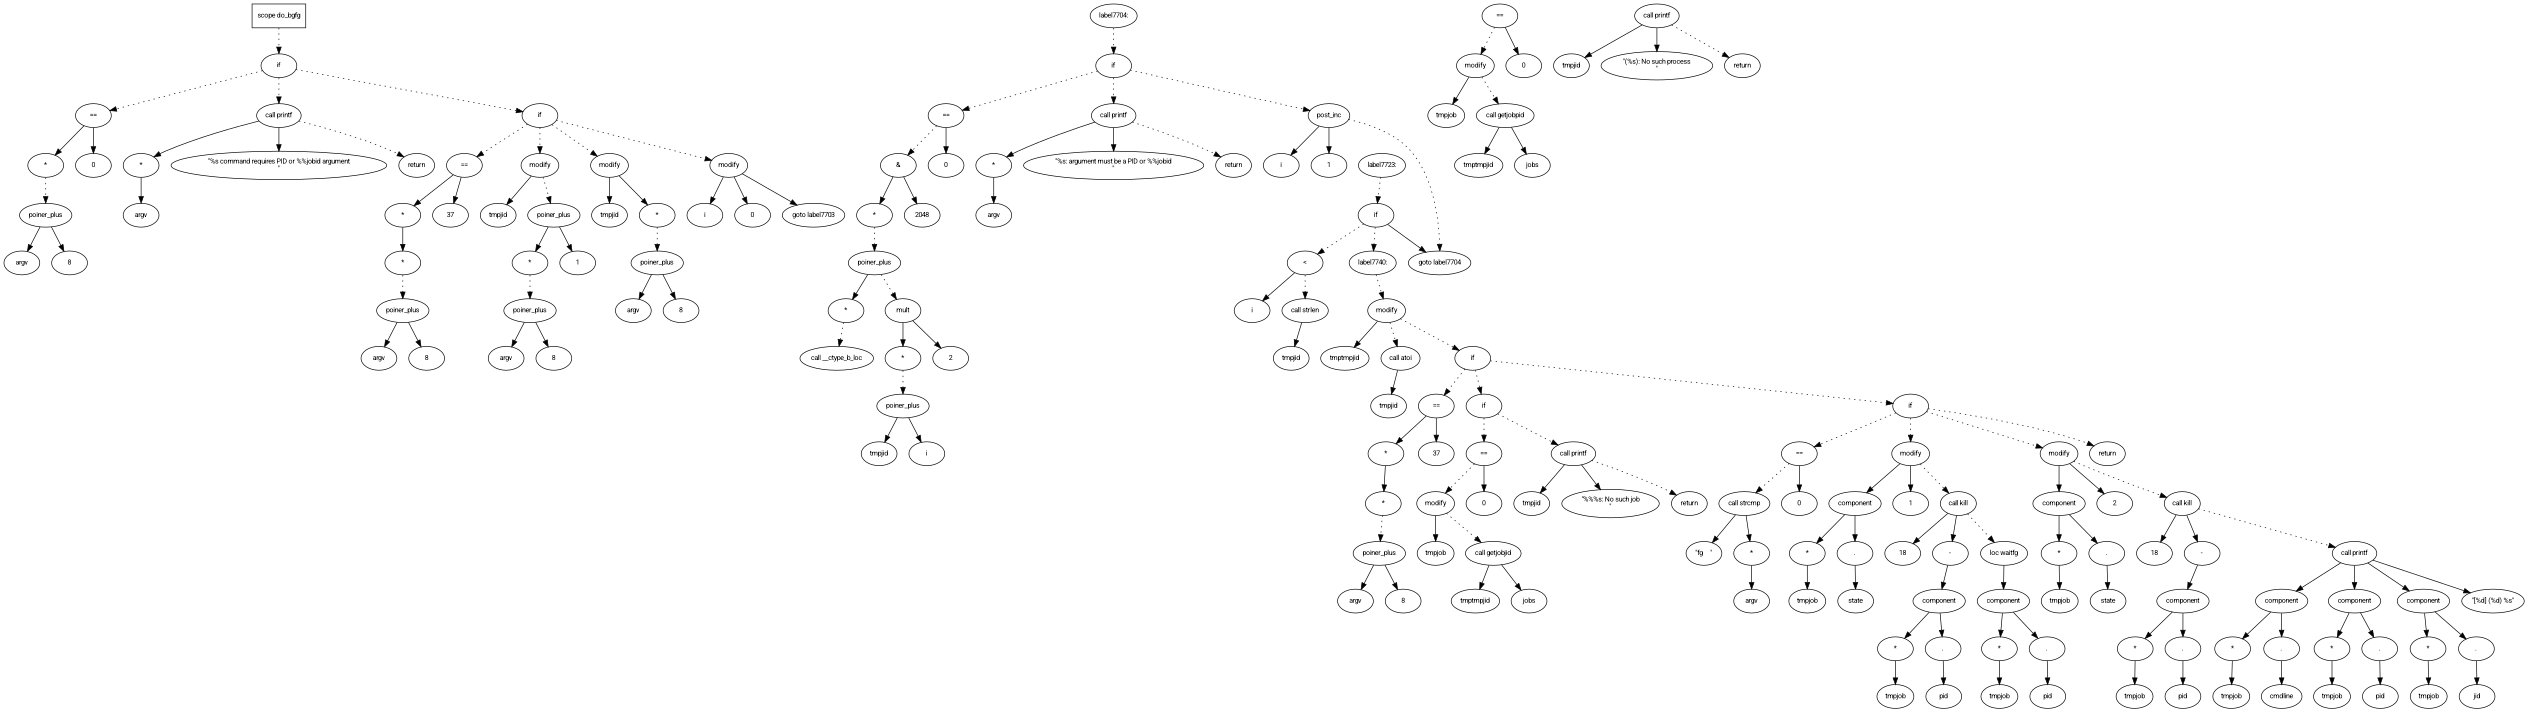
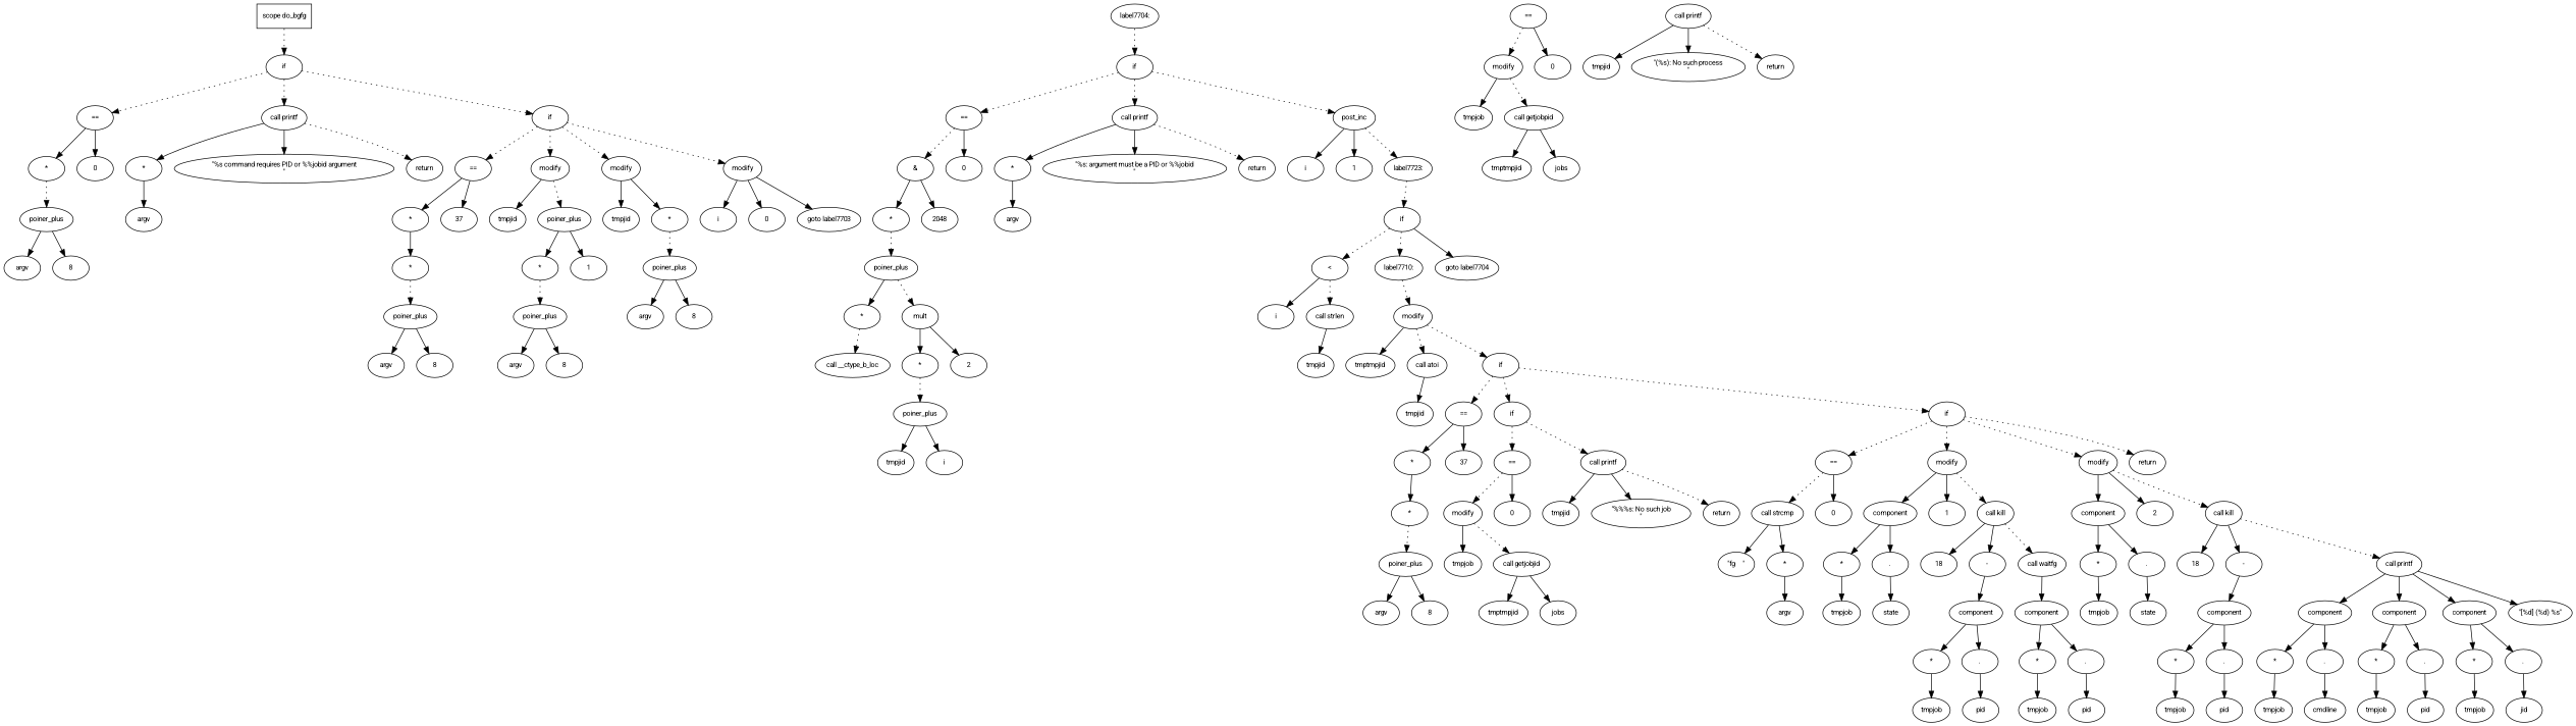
  digraph {
    fontname=Roboto
    fontsize=10
    node [fontname=Roboto fontsize=10 shape=ellipse]
    edge [fontname=Roboto fontsize=10]
    n1 [label="scope do_bgfg" shape=box]
    n2 [label=if]
    n3 [label="=="]
    n4 [label="call printf"]
    n5 [label=if]
    n6 [label="*"]
    n7 [label=0]
    n8 [label="*"]
    n9 [label="\"%s command requires PID or %%jobid argument\n\""]
    n10 [label=return]
    n11 [label="=="]
    n12 [label=modify]
    n13 [label=modify]
    n14 [label=modify]
    n15 [label=poiner_plus]
    n16 [label=argv]
    n17 [label=8]
    n18 [label=argv]
    n19 [label="*"]
    n20 [label=37]
    n21 [label=tmpjid]
    n22 [label=poiner_plus]
    n23 [label=tmpjid]
    n24 [label="*"]
    n25 [label=i]
    n26 [label=0]
    n27 [label="goto label7703"]
    n28 [label="*"]
    n29 [label=poiner_plus]
    n30 [label=argv]
    n31 [label=8]
    n32 [label="*"]
    n33 [label=1]
    n34 [label=poiner_plus]
    n35 [label=argv]
    n36 [label=8]
    n37 [label=poiner_plus]
    n38 [label=argv]
    n39 [label=8]
    n40 [label="label7704:"]
    n41 [label=if]
    n42 [label="=="]
    n43 [label="call printf"]
    n44 [label=post_inc]
    n45 [label="&"]
    n46 [label=0]
    n47 [label="*"]
    n48 [label="\"%s: argument must be a PID or %%jobid\n\""]
    n49 [label=return]
    n50 [label=i]
    n51 [label=1]
    n52 [label="label7723:"]
    n53 [label="*"]
    n54 [label=2048]
    n55 [label=poiner_plus]
    n56 [label="*"]
    n57 [label=mult]
    n58 [label="call __ctype_b_loc"]
    n59 [label="*"]
    n60 [label=2]
    n61 [label=poiner_plus]
    n62 [label=tmpjid]
    n63 [label=i]
    n64 [label=argv]
    n65 [label=if]
    n66 [label="<"]
    n67 [label="goto label7704"]
-   n68 [label="label7740:"]
+   n68 [label="label7710:"]
    n69 [label=i]
    n70 [label="call strlen"]
    n71 [label=modify]
    n72 [label=tmpjid]
    n73 [label=tmptmpjid]
    n74 [label="call atoi"]
    n75 [label=if]
    n76 [label=tmpjid]
    n77 [label="=="]
    n78 [label=if]
    n79 [label=if]
    n80 [label="*"]
    n81 [label=37]
    n82 [label="=="]
    n83 [label="call printf"]
    n84 [label="=="]
    n85 [label=modify]
    n86 [label=modify]
    n87 [label=return]
    n88 [label="*"]
    n89 [label=poiner_plus]
    n90 [label=argv]
    n91 [label=8]
    n92 [label=modify]
    n93 [label=0]
    n94 [label=tmpjid]
    n95 [label="\"%%%s: No such job\n\""]
    n96 [label=return]
    n97 [label=tmpjob]
    n98 [label="call getjobjid"]
    n99 [label=tmptmpjid]
    n100 [label=jobs]
    n101 [label="=="]
    n102 [label=modify]
    n103 [label=0]
    n104 [label="call printf"]
    n105 [label=tmpjid]
    n106 [label="\"(%s): No such process\n\""]
    n107 [label=return]
    n108 [label=tmpjob]
    n109 [label="call getjobpid"]
    n110 [label=tmptmpjid]
    n111 [label=jobs]
    n112 [label="call strcmp"]
    n113 [label=0]
    n114 [label=component]
    n115 [label=1]
    n116 [label="call kill"]
    n117 [label=component]
    n118 [label=2]
    n119 [label="call kill"]
    n120 [label="\"fg     \""]
    n121 [label="*"]
    n122 [label=argv]
    n123 [label="*"]
    n124 [label="."]
    n125 [label=18]
    n126 [label="-"]
-   n127 [label="loc waitfg"]
+   n127 [label="call waitfg"]
    n128 [label=tmpjob]
    n129 [label=state]
    n130 [label=component]
    n131 [label=component]
    n132 [label="*"]
    n133 [label="."]
    n134 [label=tmpjob]
    n135 [label=pid]
    n136 [label="*"]
    n137 [label="."]
    n138 [label=tmpjob]
    n139 [label=pid]
    n140 [label="*"]
    n141 [label="."]
    n142 [label=18]
    n143 [label="-"]
    n144 [label="call printf"]
    n145 [label=tmpjob]
    n146 [label=state]
    n147 [label=component]
    n148 [label=component]
    n149 [label=component]
    n150 [label=component]
    n151 [label="\"[%d] (%d) %s\""]
    n152 [label="*"]
    n153 [label="."]
    n154 [label=tmpjob]
    n155 [label=pid]
    n156 [label="*"]
    n157 [label="."]
    n158 [label="*"]
    n159 [label="."]
    n160 [label="*"]
    n161 [label="."]
    n162 [label=tmpjob]
    n163 [label=cmdline]
    n164 [label=tmpjob]
    n165 [label=pid]
    n166 [label=tmpjob]
    n167 [label=jid]
    n1 -> n2 [style=dotted]
    n2 -> n3 [style=dotted]
    n2 -> n4 [style=dotted]
    n2 -> n5 [style=dotted]
    n3 -> n6
    n3 -> n7
    n4 -> n8
    n4 -> n9
    n4 -> n10 [style=dotted]
    n5 -> n11 [style=dotted]
    n5 -> n12 [style=dotted]
    n5 -> n13 [style=dotted]
    n5 -> n14 [style=dotted]
    n6 -> n15 [style=dotted]
    n8 -> n18
    n11 -> n19
    n11 -> n20
    n12 -> n21
    n12 -> n22 [style=dotted]
    n13 -> n23
    n13 -> n24
    n14 -> n25
    n14 -> n26
    n14 -> n27
    n15 -> n16
    n15 -> n17
    n19 -> n28
    n22 -> n32
    n22 -> n33
    n24 -> n37 [style=dotted]
    n28 -> n29 [style=dotted]
    n29 -> n30
    n29 -> n31
    n32 -> n34 [style=dotted]
    n34 -> n35
    n34 -> n36
    n37 -> n38
    n37 -> n39
    n40 -> n41 [style=dotted]
    n41 -> n42 [style=dotted]
    n41 -> n43 [style=dotted]
    n41 -> n44 [style=dotted]
    n42 -> n45 [style=dotted]
    n42 -> n46
    n43 -> n47
    n43 -> n48
    n43 -> n49 [style=dotted]
    n44 -> n50
    n44 -> n51
-   n44 -> n67 [style=dotted]
+   n44 -> n52 [style=dotted]
    n45 -> n53
    n45 -> n54
    n47 -> n64
    n52 -> n65 [style=dotted]
    n53 -> n55 [style=dotted]
    n55 -> n56
    n55 -> n57 [style=dotted]
    n56 -> n58 [style=dotted]
    n57 -> n59
    n57 -> n60
    n59 -> n61 [style=dotted]
    n61 -> n62
    n61 -> n63
    n65 -> n66 [style=dotted]
    n65 -> n67
    n65 -> n68 [style=dotted]
    n66 -> n69
    n66 -> n70 [style=dotted]
    n68 -> n71 [style=dotted]
    n70 -> n72
    n71 -> n73
    n71 -> n74 [style=dotted]
    n71 -> n75 [style=dotted]
    n74 -> n76
    n75 -> n77 [style=dotted]
    n75 -> n78 [style=dotted]
    n75 -> n79 [style=dotted]
    n77 -> n80
    n77 -> n81
    n78 -> n82 [style=dotted]
    n78 -> n83 [style=dotted]
    n79 -> n84 [style=dotted]
    n79 -> n85 [style=dotted]
    n79 -> n86 [style=dotted]
    n79 -> n87 [style=dotted]
    n80 -> n88
    n82 -> n92 [style=dotted]
    n82 -> n93
    n83 -> n94
    n83 -> n95
    n83 -> n96 [style=dotted]
    n84 -> n112 [style=dotted]
    n84 -> n113
    n85 -> n114
    n85 -> n115
    n85 -> n116 [style=dotted]
    n86 -> n117
    n86 -> n118
    n86 -> n119 [style=dotted]
    n88 -> n89 [style=dotted]
    n89 -> n90
    n89 -> n91
    n92 -> n97
    n92 -> n98 [style=dotted]
    n98 -> n99
    n98 -> n100
    n101 -> n102 [style=dotted]
    n101 -> n103
    n102 -> n108
    n102 -> n109 [style=dotted]
    n104 -> n105
    n104 -> n106
    n104 -> n107 [style=dotted]
    n109 -> n110
    n109 -> n111
    n112 -> n120
    n112 -> n121
    n114 -> n123
    n114 -> n124
    n116 -> n125
    n116 -> n126
    n116 -> n127 [style=dotted]
    n117 -> n140
    n117 -> n141
    n119 -> n142
    n119 -> n143
    n119 -> n144 [style=dotted]
    n121 -> n122
    n123 -> n128
    n124 -> n129
    n126 -> n130
    n127 -> n131
    n130 -> n132
    n130 -> n133
    n131 -> n136
    n131 -> n137
    n132 -> n134
    n133 -> n135
    n136 -> n138
    n137 -> n139
    n140 -> n145
    n141 -> n146
    n143 -> n147
    n144 -> n148
    n144 -> n149
    n144 -> n150
    n144 -> n151
    n147 -> n152
    n147 -> n153
    n148 -> n156
    n148 -> n157
    n149 -> n158
    n149 -> n159
    n150 -> n160
    n150 -> n161
    n152 -> n154
    n153 -> n155
    n156 -> n162
    n157 -> n163
    n158 -> n164
    n159 -> n165
    n160 -> n166
    n161 -> n167
  }
